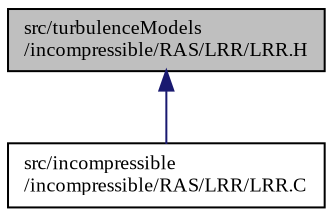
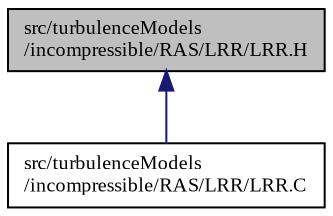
  digraph {
    fontname="Liberation Serif"
    node [color=black fontname="Liberation Serif" fontsize=10 shape=record]
    n1 [fillcolor=grey75 fontcolor=black height=0.2 label="src/turbulenceModels\l/incompressible/RAS/LRR/LRR.H" style=filled width=0.4]
-   n2 [height=0.2 label="src/incompressible\l/incompressible/RAS/LRR/LRR.C" width=0.4]
+   n2 [height=0.2 label="src/turbulenceModels\l/incompressible/RAS/LRR/LRR.C" width=0.4]
    n1 -> n2 [color=midnightblue dir=back fontname="Liberation Serif" fontsize=10 labelfontname=FreeSans labelfontsize=10 style=solid]
  }
